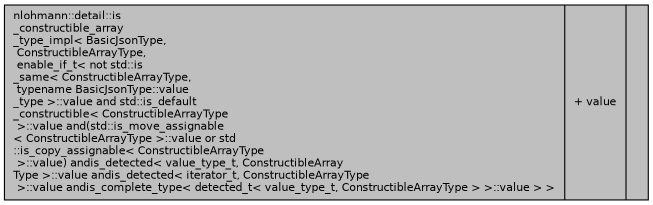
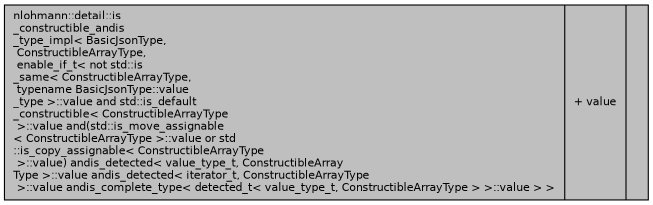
  digraph {
    rankdir=LR
-   n1 [color=black fillcolor=grey75 fontcolor=black fontname=Helvetica fontsize=10 height=0.2 label="{nlohmann::detail::is\l_constructible_array\l_type_impl\< BasicJsonType,\l ConstructibleArrayType,\l enable_if_t\< not std::is\l_same\< ConstructibleArrayType,\l typename BasicJsonType::value\l_type \>::value and std::is_default\l_constructible\< ConstructibleArrayType\l \>::value and(std::is_move_assignable\l\< ConstructibleArrayType \>::value or std\l::is_copy_assignable\< ConstructibleArrayType\l \>::value) andis_detected\< value_type_t, ConstructibleArray\lType \>::value andis_detected\< iterator_t, ConstructibleArrayType\l \>::value andis_complete_type\< detected_t\< value_type_t, ConstructibleArrayType \> \>::value \> \>\n|+ value\l|}" shape=record style=filled width=0.4]
+   n1 [color=black fillcolor=grey75 fontcolor=black fontname=Helvetica fontsize=10 height=0.2 label="{nlohmann::detail::is\l_constructible_andis\l_type_impl\< BasicJsonType,\l ConstructibleArrayType,\l enable_if_t\< not std::is\l_same\< ConstructibleArrayType,\l typename BasicJsonType::value\l_type \>::value and std::is_default\l_constructible\< ConstructibleArrayType\l \>::value and(std::is_move_assignable\l\< ConstructibleArrayType \>::value or std\l::is_copy_assignable\< ConstructibleArrayType\l \>::value) andis_detected\< value_type_t, ConstructibleArray\lType \>::value andis_detected\< iterator_t, ConstructibleArrayType\l \>::value andis_complete_type\< detected_t\< value_type_t, ConstructibleArrayType \> \>::value \> \>\n|+ value\l|}" shape=record style=filled width=0.4]
  }
